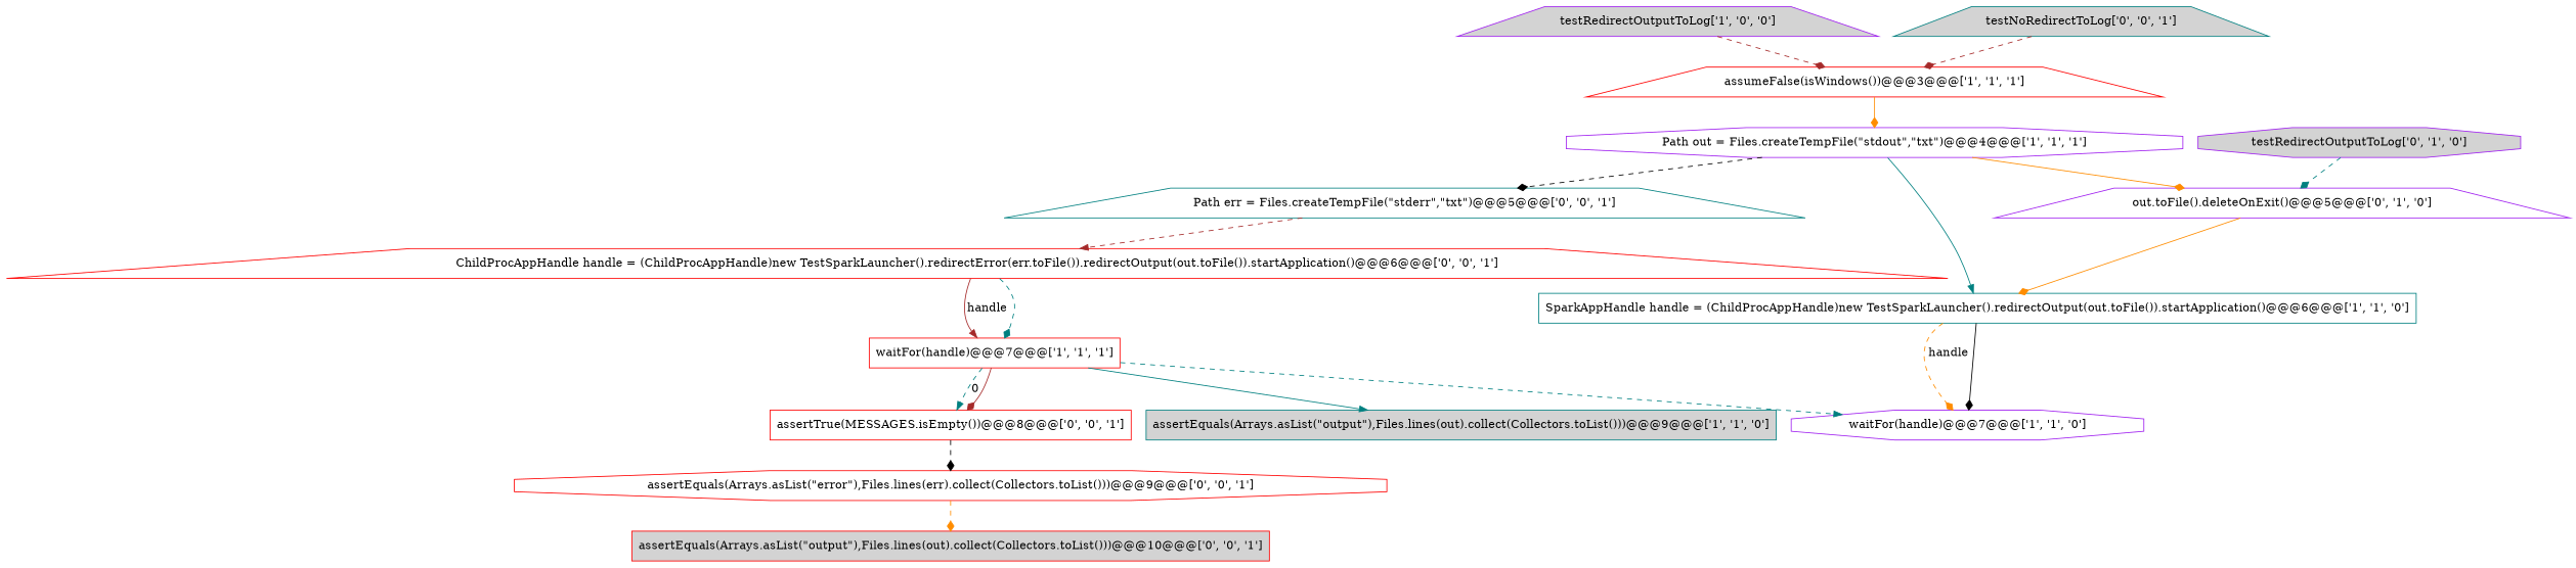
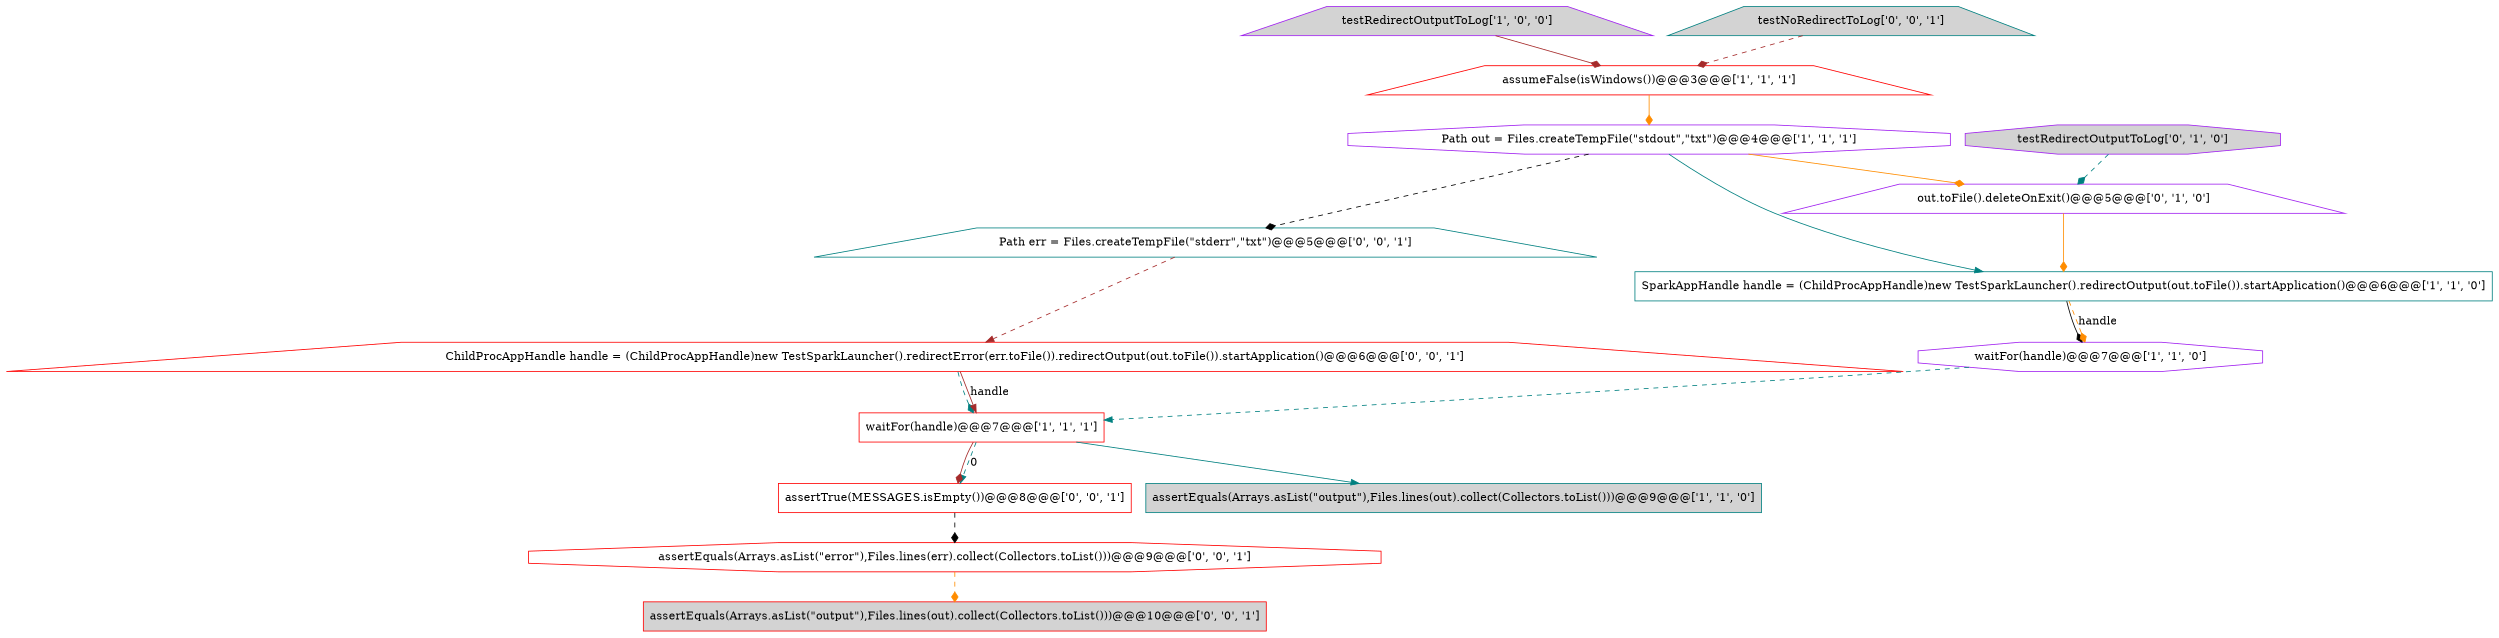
  digraph {
    fontname="DejaVu Serif"
    node [color=red fillcolor=white fontname="DejaVu Serif" shape=trapezium style=filled]
    edge [arrowhead=diamond color=teal fontname="DejaVu Serif" style=dashed]
    n1 [label="waitFor(handle)@@@7@@@['1', '1', '1']" shape=box]
    n2 [label="assertTrue(MESSAGES.isEmpty())@@@8@@@['0', '0', '1']" shape=box]
    n3 [color=teal fillcolor=lightgray label="assertEquals(Arrays.asList(\"output\"),Files.lines(out).collect(Collectors.toList()))@@@9@@@['1', '1', '0']" shape=box]
    n4 [label="assertEquals(Arrays.asList(\"error\"),Files.lines(err).collect(Collectors.toList()))@@@9@@@['0', '0', '1']" shape=octagon]
    n5 [color=teal label="Path err = Files.createTempFile(\"stderr\",\"txt\")@@@5@@@['0', '0', '1']"]
    n6 [label="ChildProcAppHandle handle = (ChildProcAppHandle)new TestSparkLauncher().redirectError(err.toFile()).redirectOutput(out.toFile()).startApplication()@@@6@@@['0', '0', '1']"]
    n7 [fillcolor=lightgray label="assertEquals(Arrays.asList(\"output\"),Files.lines(out).collect(Collectors.toList()))@@@10@@@['0', '0', '1']" shape=box]
    n8 [color=teal label="SparkAppHandle handle = (ChildProcAppHandle)new TestSparkLauncher().redirectOutput(out.toFile()).startApplication()@@@6@@@['1', '1', '0']" shape=box]
    n9 [color=purple label="waitFor(handle)@@@7@@@['1', '1', '0']" shape=octagon]
    n10 [color=purple label="Path out = Files.createTempFile(\"stdout\",\"txt\")@@@4@@@['1', '1', '1']" shape=octagon]
    n11 [color=purple label="out.toFile().deleteOnExit()@@@5@@@['0', '1', '0']"]
    n12 [color=purple fillcolor=lightgray label="testRedirectOutputToLog['0', '1', '0']" shape=octagon]
    n13 [label="assumeFalse(isWindows())@@@3@@@['1', '1', '1']"]
    n14 [color=purple fillcolor=lightgray label="testRedirectOutputToLog['1', '0', '0']"]
    n15 [color=teal fillcolor=lightgray label="testNoRedirectToLog['0', '0', '1']"]
    n1 -> n2 [arrowhead=normal label=0]
    n1 -> n2 [color=brown style=solid]
    n1 -> n3 [arrowhead=normal style=solid]
    n2 -> n4 [color=black]
    n4 -> n7 [color=darkorange]
    n5 -> n6 [arrowhead=normal color=brown]
    n6 -> n1
    n6 -> n1 [arrowhead=normal color=brown label=handle style=solid]
    n8 -> n9 [color=black style=solid]
    n8 -> n9 [color=darkorange label=handle]
-   n1 -> n9 [arrowhead=normal]
+   n9 -> n1 [arrowhead=normal]
    n10 -> n5 [color=black]
    n10 -> n8 [arrowhead=normal style=solid]
    n10 -> n11 [color=darkorange style=solid]
    n11 -> n8 [color=darkorange style=solid]
    n12 -> n11
    n13 -> n10 [color=darkorange style=solid]
-   n14 -> n13 [color=brown]
+   n14 -> n13 [color=brown style=solid]
    n15 -> n13 [color=brown]
  }
